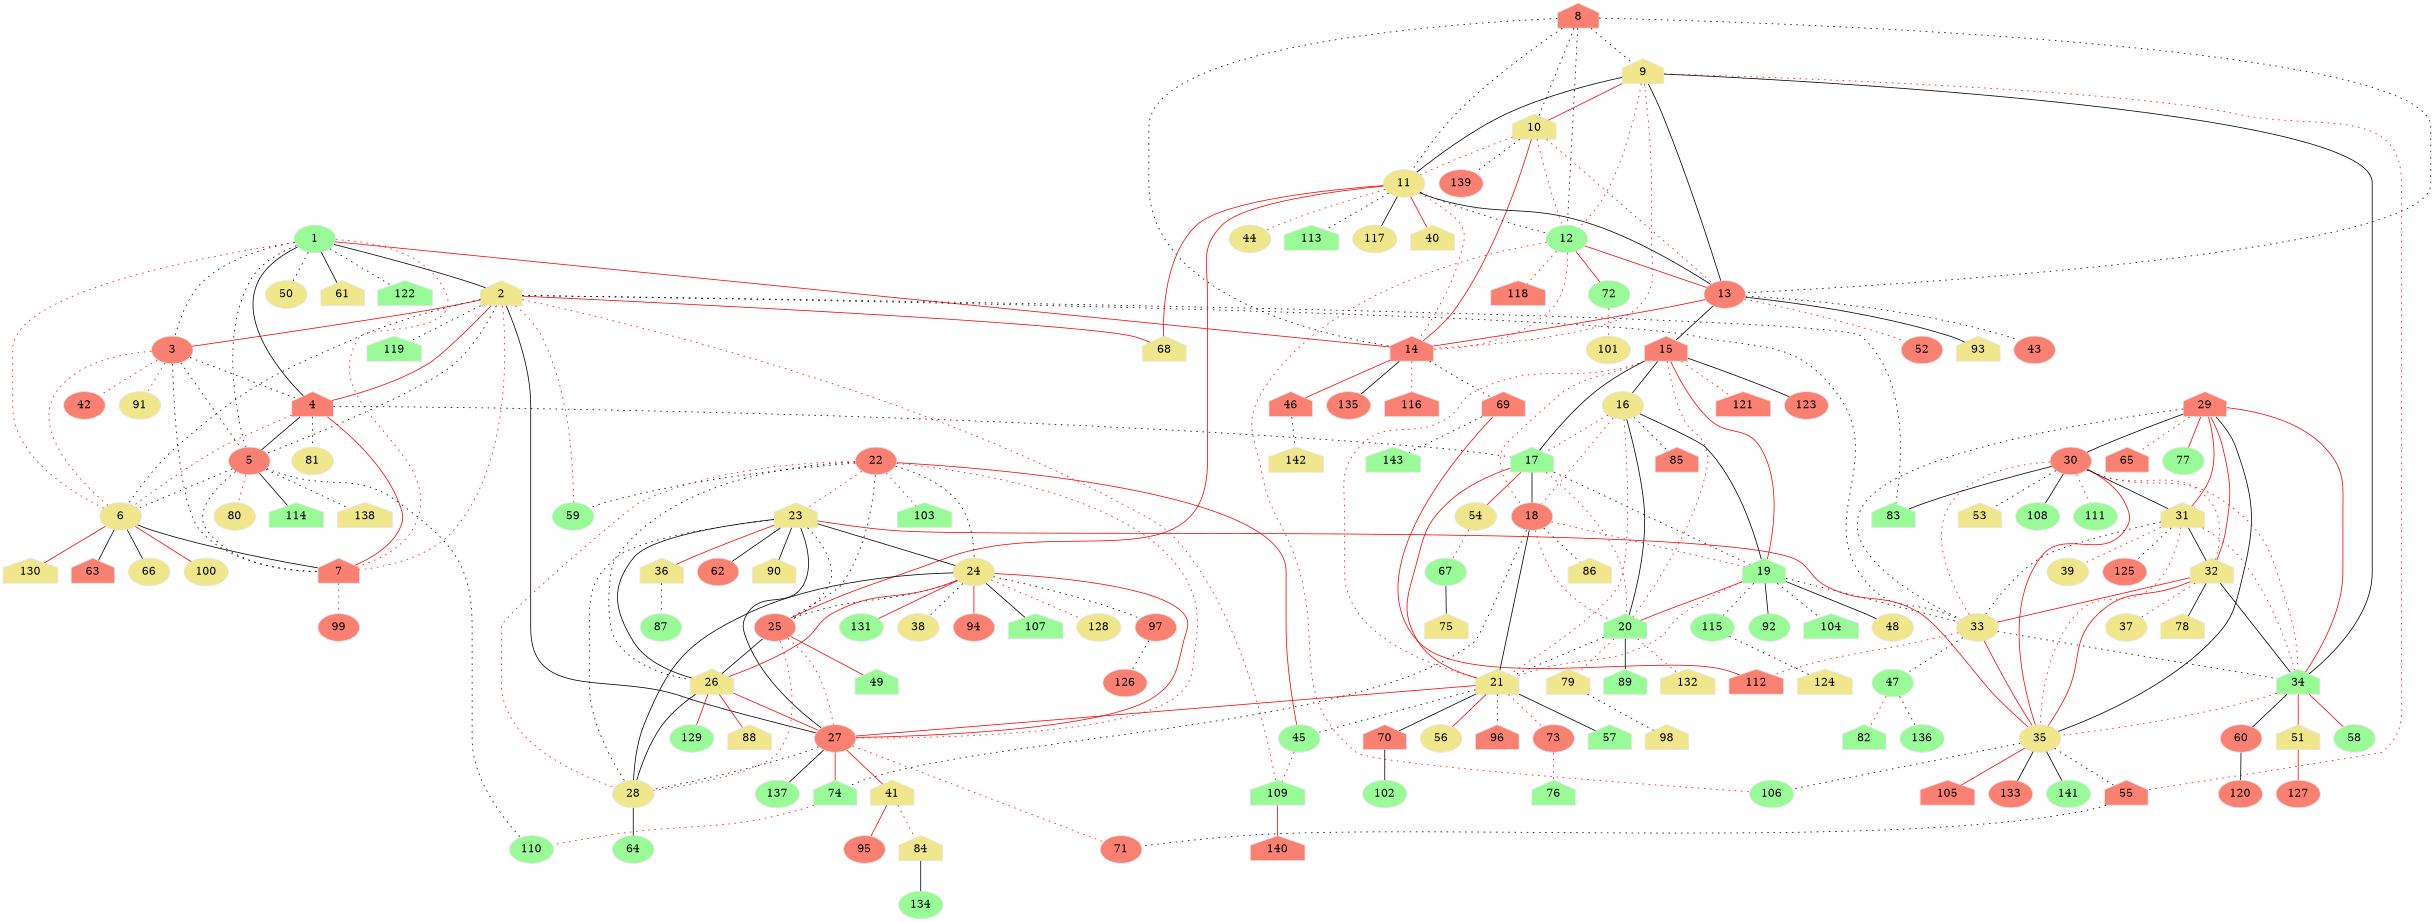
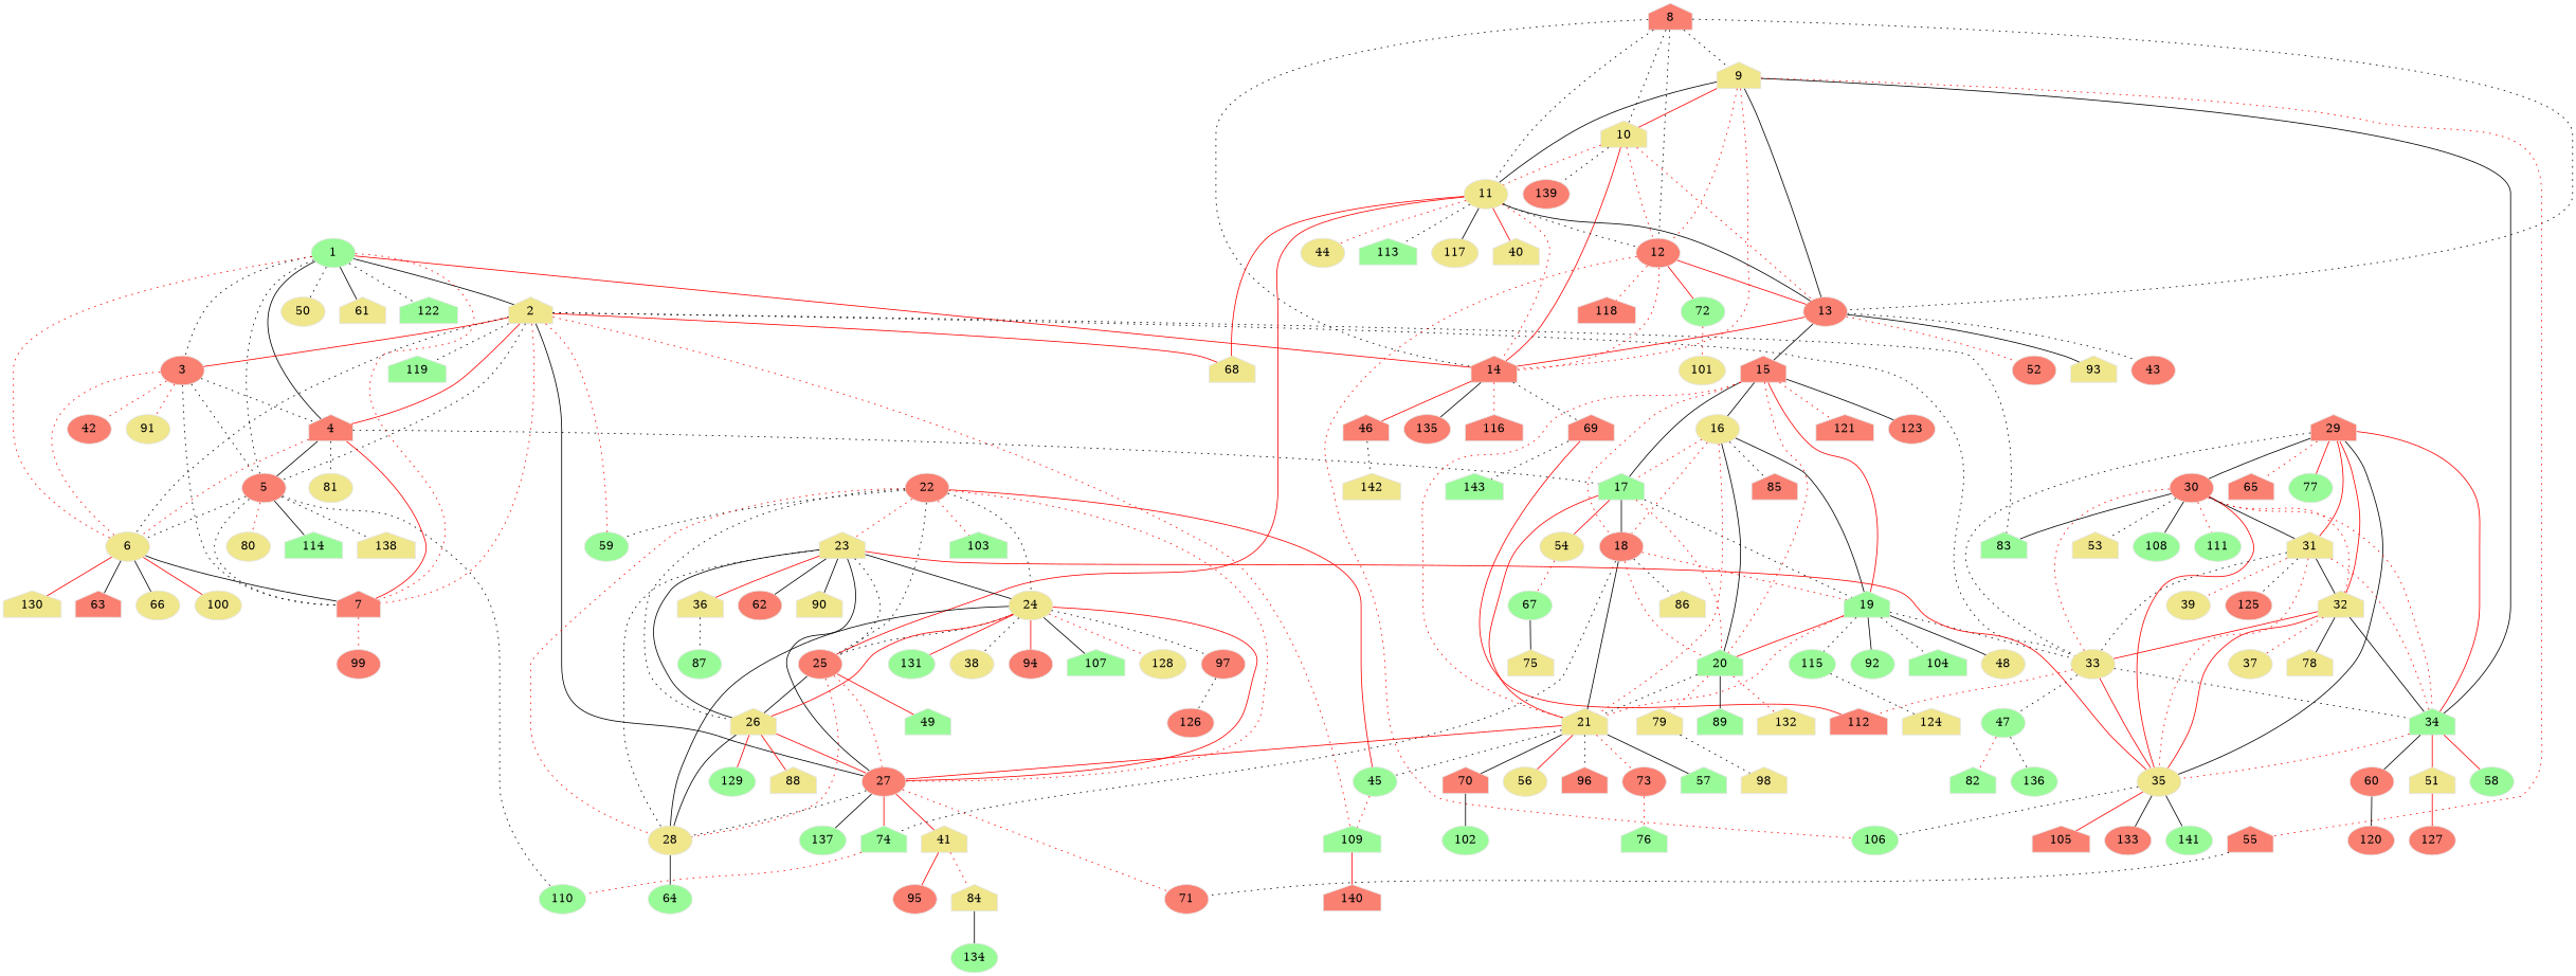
  graph {
    node [color=gray90 fillcolor=khaki shape=ellipse style=filled]
    edge [color=black style=dotted]
    1 [fillcolor=palegreen]
    2 [shape=house]
    3 [fillcolor=salmon]
    4 [fillcolor=salmon shape=house]
    5 [fillcolor=salmon]
    6
    7 [fillcolor=salmon shape=house]
    14 [fillcolor=salmon shape=house]
    50
    61 [shape=house]
    122 [fillcolor=palegreen shape=house]
    27 [fillcolor=salmon]
    33
    59 [fillcolor=palegreen]
    68 [shape=house]
    83 [fillcolor=palegreen shape=house]
    109 [fillcolor=palegreen shape=house]
    119 [fillcolor=palegreen shape=house]
    42 [fillcolor=salmon]
    91
    17 [fillcolor=palegreen shape=house]
    81
    80
    110 [fillcolor=palegreen]
    114 [fillcolor=palegreen shape=house]
    138 [shape=house]
    63 [fillcolor=salmon shape=house]
    66
    100
    130 [shape=house]
    99 [fillcolor=salmon]
    46 [fillcolor=salmon shape=house]
    69 [fillcolor=salmon shape=house]
    116 [fillcolor=salmon shape=house]
    135 [fillcolor=salmon]
    74 [fillcolor=palegreen shape=house]
    28
    41 [shape=house]
    71 [fillcolor=salmon]
    137 [fillcolor=palegreen]
    34 [fillcolor=palegreen shape=house]
    35
    47 [fillcolor=palegreen]
    112 [fillcolor=salmon shape=house]
    140 [fillcolor=salmon shape=house]
    18 [fillcolor=salmon]
    19 [fillcolor=palegreen shape=house]
    20 [fillcolor=palegreen shape=house]
    21 [shape=house]
    54
    8 [fillcolor=salmon shape=house]
    9 [shape=house]
    10 [shape=house]
    11
-   12 [fillcolor=palegreen]
+   12 [fillcolor=salmon]
    13 [fillcolor=salmon]
    55 [fillcolor=salmon shape=house]
    139 [fillcolor=salmon]
    25 [fillcolor=salmon]
    40 [shape=house]
    44
    113 [fillcolor=palegreen shape=house]
    117
    72 [fillcolor=palegreen]
    106 [fillcolor=palegreen]
    118 [fillcolor=salmon shape=house]
    15 [fillcolor=salmon shape=house]
    43 [fillcolor=salmon]
    52 [fillcolor=salmon]
    93 [shape=house]
    51 [shape=house]
    58 [fillcolor=palegreen]
    60 [fillcolor=salmon]
    26 [shape=house]
    49 [fillcolor=palegreen shape=house]
    101
    16
    121 [fillcolor=salmon shape=house]
    123 [fillcolor=salmon]
    142 [shape=house]
    143 [fillcolor=palegreen shape=house]
    85 [fillcolor=salmon shape=house]
    86 [shape=house]
    48
    92 [fillcolor=palegreen]
    104 [fillcolor=palegreen shape=house]
    115 [fillcolor=palegreen]
    79 [shape=house]
    89 [fillcolor=palegreen shape=house]
    132 [shape=house]
    45 [fillcolor=palegreen]
    56
    57 [fillcolor=palegreen shape=house]
    70 [fillcolor=salmon shape=house]
    73 [fillcolor=salmon]
    96 [fillcolor=salmon shape=house]
    67 [fillcolor=palegreen]
    124 [shape=house]
    98 [shape=house]
    102 [fillcolor=palegreen]
    76 [fillcolor=palegreen shape=house]
    22 [fillcolor=salmon]
    23 [shape=house]
    24
    103 [fillcolor=palegreen shape=house]
    36 [shape=house]
    62 [fillcolor=salmon]
    90 [shape=house]
    38
    94 [fillcolor=salmon]
    97 [fillcolor=salmon]
    107 [fillcolor=palegreen shape=house]
    128
    131 [fillcolor=palegreen]
    88 [shape=house]
    129 [fillcolor=palegreen]
    64 [fillcolor=palegreen]
    105 [fillcolor=salmon shape=house]
    133 [fillcolor=salmon]
    141 [fillcolor=palegreen]
    87 [fillcolor=palegreen]
    126 [fillcolor=salmon]
    84 [shape=house]
    95 [fillcolor=salmon]
    29 [fillcolor=salmon shape=house]
    30 [fillcolor=salmon]
    31 [shape=house]
    32 [shape=house]
    65 [fillcolor=salmon shape=house]
    77 [fillcolor=palegreen]
    53 [shape=house]
    108 [fillcolor=palegreen]
    111 [fillcolor=palegreen]
    39
    125 [fillcolor=salmon]
    37
    78 [shape=house]
    82 [fillcolor=palegreen shape=house]
    136 [fillcolor=palegreen]
    127 [fillcolor=salmon]
    120 [fillcolor=salmon]
    134 [fillcolor=palegreen]
    75 [shape=house]
    1 -- 2 [style=solid]
    1 -- 3
    1 -- 4 [style=solid]
    1 -- 5
    1 -- 6 [color=red]
    1 -- 7 [color=red]
    1 -- 14 [color=red style=solid]
    1 -- 50
    1 -- 61 [style=solid]
    1 -- 122
    2 -- 3 [color=red style=solid]
    2 -- 4 [color=red style=solid]
    2 -- 5
    2 -- 6
    2 -- 7 [color=red]
    2 -- 27 [style=solid]
    2 -- 33
    2 -- 59 [color=red]
    2 -- 68 [color=red style=solid]
    2 -- 83
    2 -- 109 [color=red]
    2 -- 119
    3 -- 4
    3 -- 5
    3 -- 6 [color=red]
    3 -- 7
    3 -- 42 [color=red]
    3 -- 91 [color=red]
    4 -- 5 [style=solid]
    4 -- 6 [color=red]
    4 -- 7 [color=red style=solid]
    4 -- 17
    4 -- 81
    5 -- 6
    5 -- 7
    5 -- 80 [color=red]
    5 -- 110
    5 -- 114 [style=solid]
    5 -- 138
    6 -- 7 [style=solid]
    6 -- 63 [style=solid]
    6 -- 66 [style=solid]
    6 -- 100 [color=red style=solid]
    6 -- 130 [color=red style=solid]
    7 -- 99 [color=red]
    14 -- 46 [color=red style=solid]
    14 -- 69
    14 -- 116 [color=red]
    14 -- 135 [style=solid]
    27 -- 74 [color=red style=solid]
    27 -- 28
    27 -- 41 [color=red style=solid]
    27 -- 71 [color=red]
    27 -- 137 [style=solid]
    33 -- 34
    33 -- 35 [color=red style=solid]
    33 -- 47
    33 -- 112 [color=red]
    109 -- 140 [color=red style=solid]
    17 -- 18 [style=solid]
    17 -- 19
    17 -- 20 [color=red]
    17 -- 21 [color=red style=solid]
    17 -- 54 [color=red style=solid]
    46 -- 142
    69 -- 112 [color=red style=solid]
    69 -- 143
    74 -- 110 [color=red]
    28 -- 64 [style=solid]
    41 -- 84 [color=red]
    41 -- 95 [color=red style=solid]
    34 -- 35 [color=red]
    34 -- 51 [color=red style=solid]
    34 -- 58 [color=red style=solid]
    34 -- 60 [style=solid]
-   35 -- 55
    35 -- 106
    35 -- 105 [color=red style=solid]
    35 -- 133 [style=solid]
    35 -- 141 [style=solid]
    47 -- 82 [color=red]
    47 -- 136
    18 -- 74
    18 -- 19 [color=red]
    18 -- 20 [color=red]
    18 -- 21 [style=solid]
    18 -- 86
    19 -- 33
    19 -- 20 [color=red style=solid]
    19 -- 21 [color=red]
    19 -- 48 [style=solid]
    19 -- 92 [style=solid]
    19 -- 104
    19 -- 115
    20 -- 21
    20 -- 79 [color=red]
    20 -- 89 [style=solid]
    20 -- 132 [color=red]
    21 -- 27 [color=red style=solid]
    21 -- 45
    21 -- 56 [color=red style=solid]
    21 -- 57 [style=solid]
    21 -- 70 [style=solid]
    21 -- 73 [color=red]
    21 -- 96
    54 -- 67 [color=red]
    8 -- 14
    8 -- 9
    8 -- 10
    8 -- 11
    8 -- 12
    8 -- 13
    9 -- 14 [color=red]
    9 -- 34 [style=solid]
    9 -- 10 [color=red style=solid]
    9 -- 11 [style=solid]
    9 -- 12 [color=red]
    9 -- 13 [style=solid]
    9 -- 55 [color=red]
    10 -- 14 [color=red style=solid]
    10 -- 11 [color=red]
    10 -- 12 [color=red]
    10 -- 13 [color=red]
    10 -- 139
    11 -- 14 [color=red]
    11 -- 68 [color=red style=solid]
    11 -- 12
    11 -- 13 [style=solid]
    11 -- 25 [color=red style=solid]
    11 -- 40 [color=red style=solid]
    11 -- 44 [color=red]
    11 -- 113
    11 -- 117 [style=solid]
    12 -- 14 [color=red]
    12 -- 13 [color=red style=solid]
    12 -- 72 [color=red style=solid]
    12 -- 106 [color=red]
    12 -- 118 [color=red]
    13 -- 14 [color=red style=solid]
    13 -- 15 [style=solid]
    13 -- 43
    13 -- 52 [color=red]
    13 -- 93 [style=solid]
    55 -- 71
    25 -- 27 [color=red]
    25 -- 28 [color=red]
    25 -- 26 [style=solid]
    25 -- 49 [color=red style=solid]
    72 -- 101 [color=red]
    15 -- 17 [style=solid]
    15 -- 18 [color=red]
    15 -- 19 [color=red style=solid]
    15 -- 20 [color=red]
    15 -- 21 [color=red]
    15 -- 16 [style=solid]
    15 -- 121 [color=red]
    15 -- 123 [style=solid]
    51 -- 127 [color=red style=solid]
    60 -- 120 [style=solid]
    26 -- 27 [color=red style=solid]
    26 -- 28 [style=solid]
    26 -- 88 [color=red style=solid]
    26 -- 129 [color=red style=solid]
    16 -- 17 [color=red]
    16 -- 18 [color=red]
    16 -- 19 [style=solid]
    16 -- 20 [style=solid]
    16 -- 21 [color=red]
    16 -- 85
    115 -- 124
    79 -- 98
    45 -- 109 [color=red]
    70 -- 102 [style=solid]
    73 -- 76 [color=red]
    67 -- 75 [style=solid]
    22 -- 27 [color=red]
    22 -- 59
    22 -- 28 [color=red]
    22 -- 25
    22 -- 26
    22 -- 45 [color=red style=solid]
    22 -- 23 [color=red]
    22 -- 24
    22 -- 103 [color=red]
    23 -- 27 [style=solid]
    23 -- 28
    23 -- 35 [color=red style=solid]
    23 -- 25
    23 -- 26 [style=solid]
    23 -- 24 [style=solid]
    23 -- 36 [color=red style=solid]
    23 -- 62 [style=solid]
    23 -- 90 [style=solid]
    24 -- 27 [color=red style=solid]
    24 -- 28 [style=solid]
    24 -- 25
    24 -- 26 [color=red style=solid]
    24 -- 38
    24 -- 94 [color=red style=solid]
    24 -- 97
    24 -- 107 [style=solid]
    24 -- 128 [color=red]
    24 -- 131 [color=red style=solid]
    36 -- 87
    97 -- 126
    84 -- 134 [style=solid]
    29 -- 33
    29 -- 34 [color=red style=solid]
    29 -- 35 [style=solid]
    29 -- 30 [style=solid]
    29 -- 31 [color=red style=solid]
    29 -- 32 [color=red style=solid]
    29 -- 65 [color=red]
    29 -- 77 [color=red style=solid]
    30 -- 33 [color=red]
    30 -- 83 [style=solid]
    30 -- 34 [color=red]
    30 -- 35 [color=red style=solid]
    30 -- 31 [style=solid]
    30 -- 32 [color=red]
    30 -- 53
    30 -- 108 [style=solid]
    30 -- 111 [color=red]
    31 -- 33
    31 -- 34 [color=red]
    31 -- 35 [color=red]
    31 -- 32 [style=solid]
    31 -- 39 [color=red]
    31 -- 125
    32 -- 33 [color=red style=solid]
    32 -- 34 [style=solid]
    32 -- 35 [color=red style=solid]
    32 -- 37 [color=red]
    32 -- 78 [style=solid]
  }
